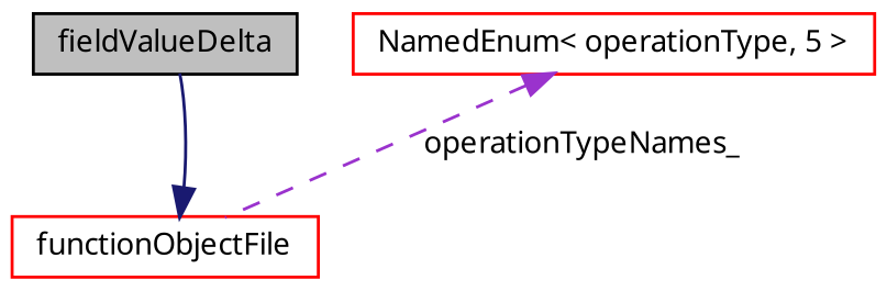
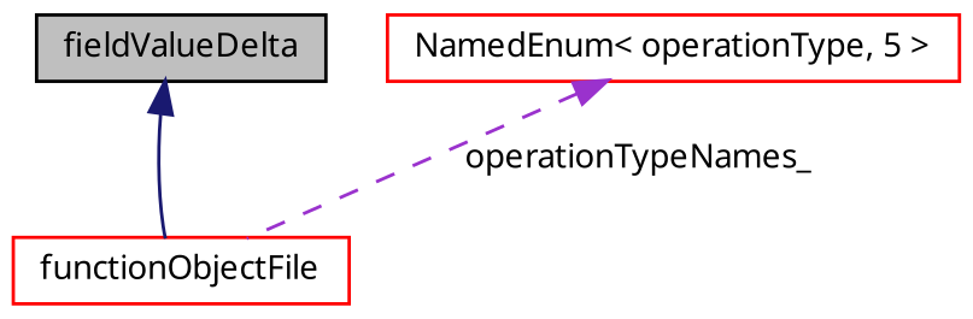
  digraph {
    fontname="Noto Sans"
    node [color=red fontname="Noto Sans" fontsize=10 shape=record]
    edge [dir=back fontname="Noto Sans" fontsize=10 labelfontname=FreeSans labelfontsize=10]
    n1 [color=black fillcolor=grey75 fontcolor=black height=0.2 label=fieldValueDelta style=filled width=0.4]
    n2 [height=0.2 label=functionObjectFile width=0.4]
    n3 [height=0.2 label="NamedEnum\< operationType, 5 \>" width=0.4]
-   n2 -> n1 [color=midnightblue style=solid]
+   n1 -> n2 [color=midnightblue style=solid]
    n3 -> n2 [color=darkorchid3 label=" operationTypeNames_" style=dashed]
  }
